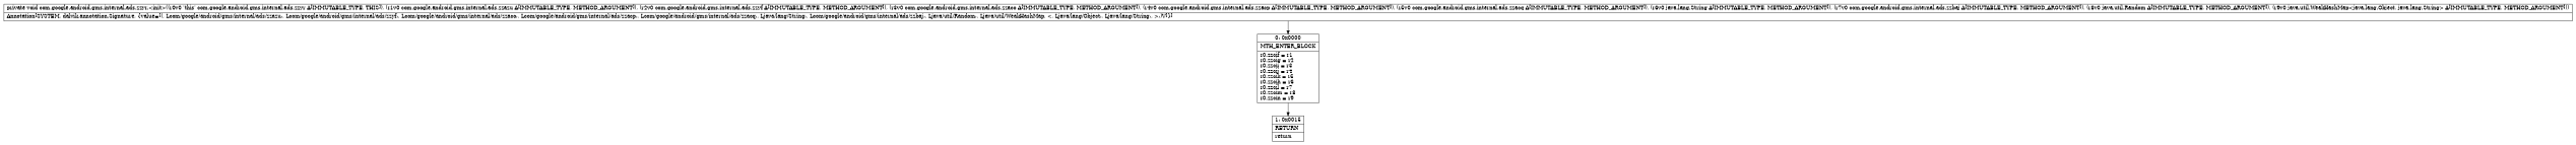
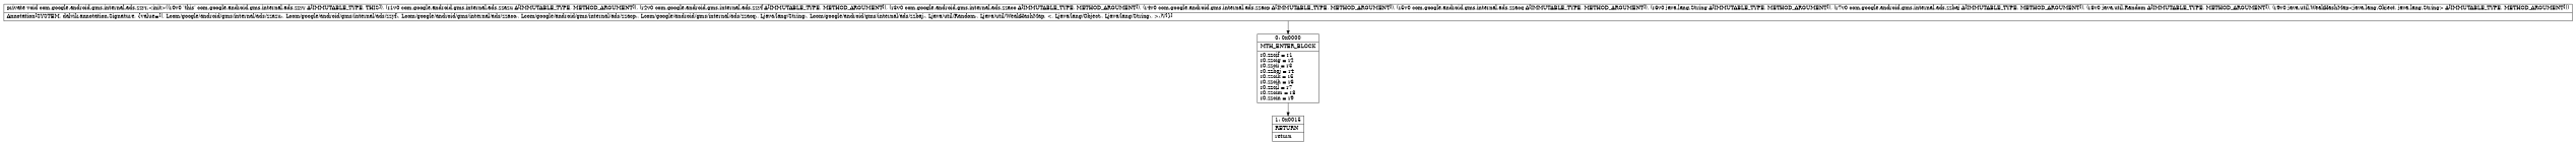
  digraph {
    node [shape=record]
-   n1 [label="{0\:\ 0x0000|MTH_ENTER_BLOCK\l|r0.zzcif = r1\lr0.zzcig = r2\lr0.zzcii = r3\lr0.zzcij = r4\lr0.zzcik = r5\lr0.zzcih = r6\lr0.zzcil = r7\lr0.zzcim = r8\lr0.zzcin = r9\l}"]
+   n1 [label="{0\:\ 0x0000|MTH_ENTER_BLOCK\l|r0.zzcif = r1\lr0.zzcig = r2\lr0.zzcii = r3\lr0.zzbaj = r4\lr0.zzcik = r5\lr0.zzcih = r6\lr0.zzcil = r7\lr0.zzcim = r8\lr0.zzcin = r9\l}"]
    n2 [label="{1\:\ 0x0015|RETURN\l|return\l}"]
    n3 [label="{private void com.google.android.gms.internal.ads.zzyr.\<init\>((r0v0 'this' com.google.android.gms.internal.ads.zzyr A[IMMUTABLE_TYPE, THIS]), (r1v0 com.google.android.gms.internal.ads.zzazu A[IMMUTABLE_TYPE, METHOD_ARGUMENT]), (r2v0 com.google.android.gms.internal.ads.zzyf A[IMMUTABLE_TYPE, METHOD_ARGUMENT]), (r3v0 com.google.android.gms.internal.ads.zzaco A[IMMUTABLE_TYPE, METHOD_ARGUMENT]), (r4v0 com.google.android.gms.internal.ads.zzacp A[IMMUTABLE_TYPE, METHOD_ARGUMENT]), (r5v0 com.google.android.gms.internal.ads.zzacq A[IMMUTABLE_TYPE, METHOD_ARGUMENT]), (r6v0 java.lang.String A[IMMUTABLE_TYPE, METHOD_ARGUMENT]), (r7v0 com.google.android.gms.internal.ads.zzbaj A[IMMUTABLE_TYPE, METHOD_ARGUMENT]), (r8v0 java.util.Random A[IMMUTABLE_TYPE, METHOD_ARGUMENT]), (r9v0 java.util.WeakHashMap\<java.lang.Object, java.lang.String\> A[IMMUTABLE_TYPE, METHOD_ARGUMENT]))  | Annotation[SYSTEM, dalvik.annotation.Signature, \{value=[(, Lcom\/google\/android\/gms\/internal\/ads\/zzazu;, Lcom\/google\/android\/gms\/internal\/ads\/zzyf;, Lcom\/google\/android\/gms\/internal\/ads\/zzaco;, Lcom\/google\/android\/gms\/internal\/ads\/zzacp;, Lcom\/google\/android\/gms\/internal\/ads\/zzacq;, Ljava\/lang\/String;, Lcom\/google\/android\/gms\/internal\/ads\/zzbaj;, Ljava\/util\/Random;, Ljava\/util\/WeakHashMap, \<, Ljava\/lang\/Object;, Ljava\/lang\/String;, \>;)V]\}]\l}"]
    n1 -> n2
    n3 -> n1
  }
